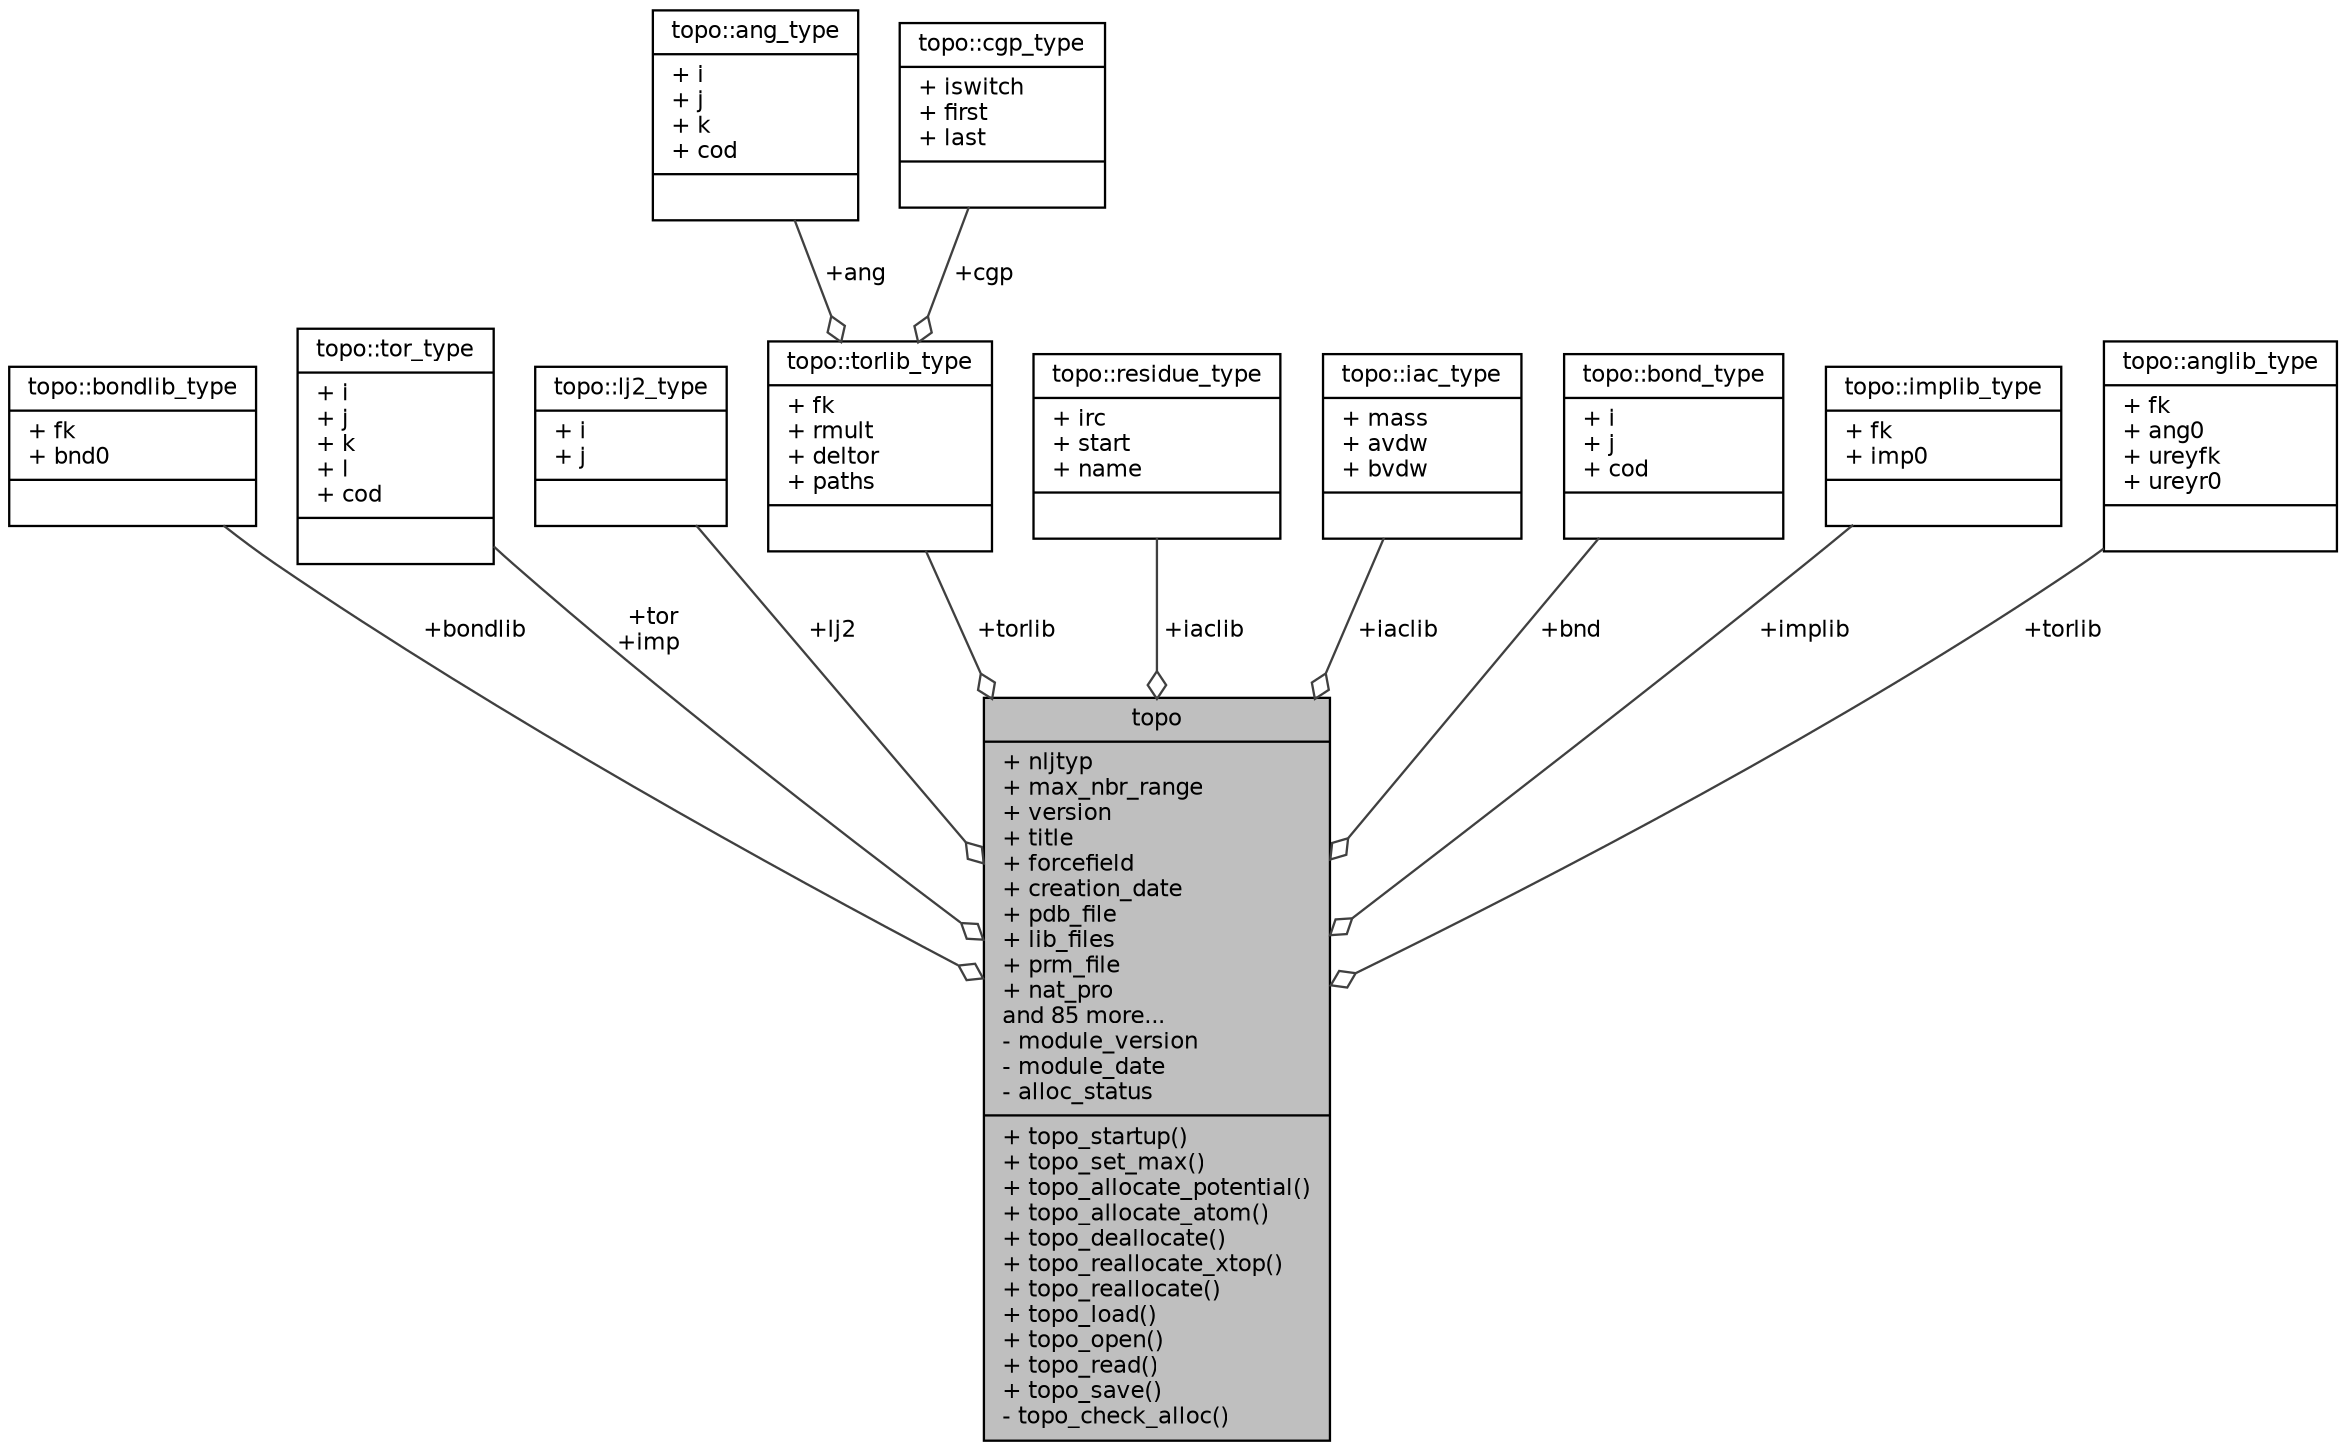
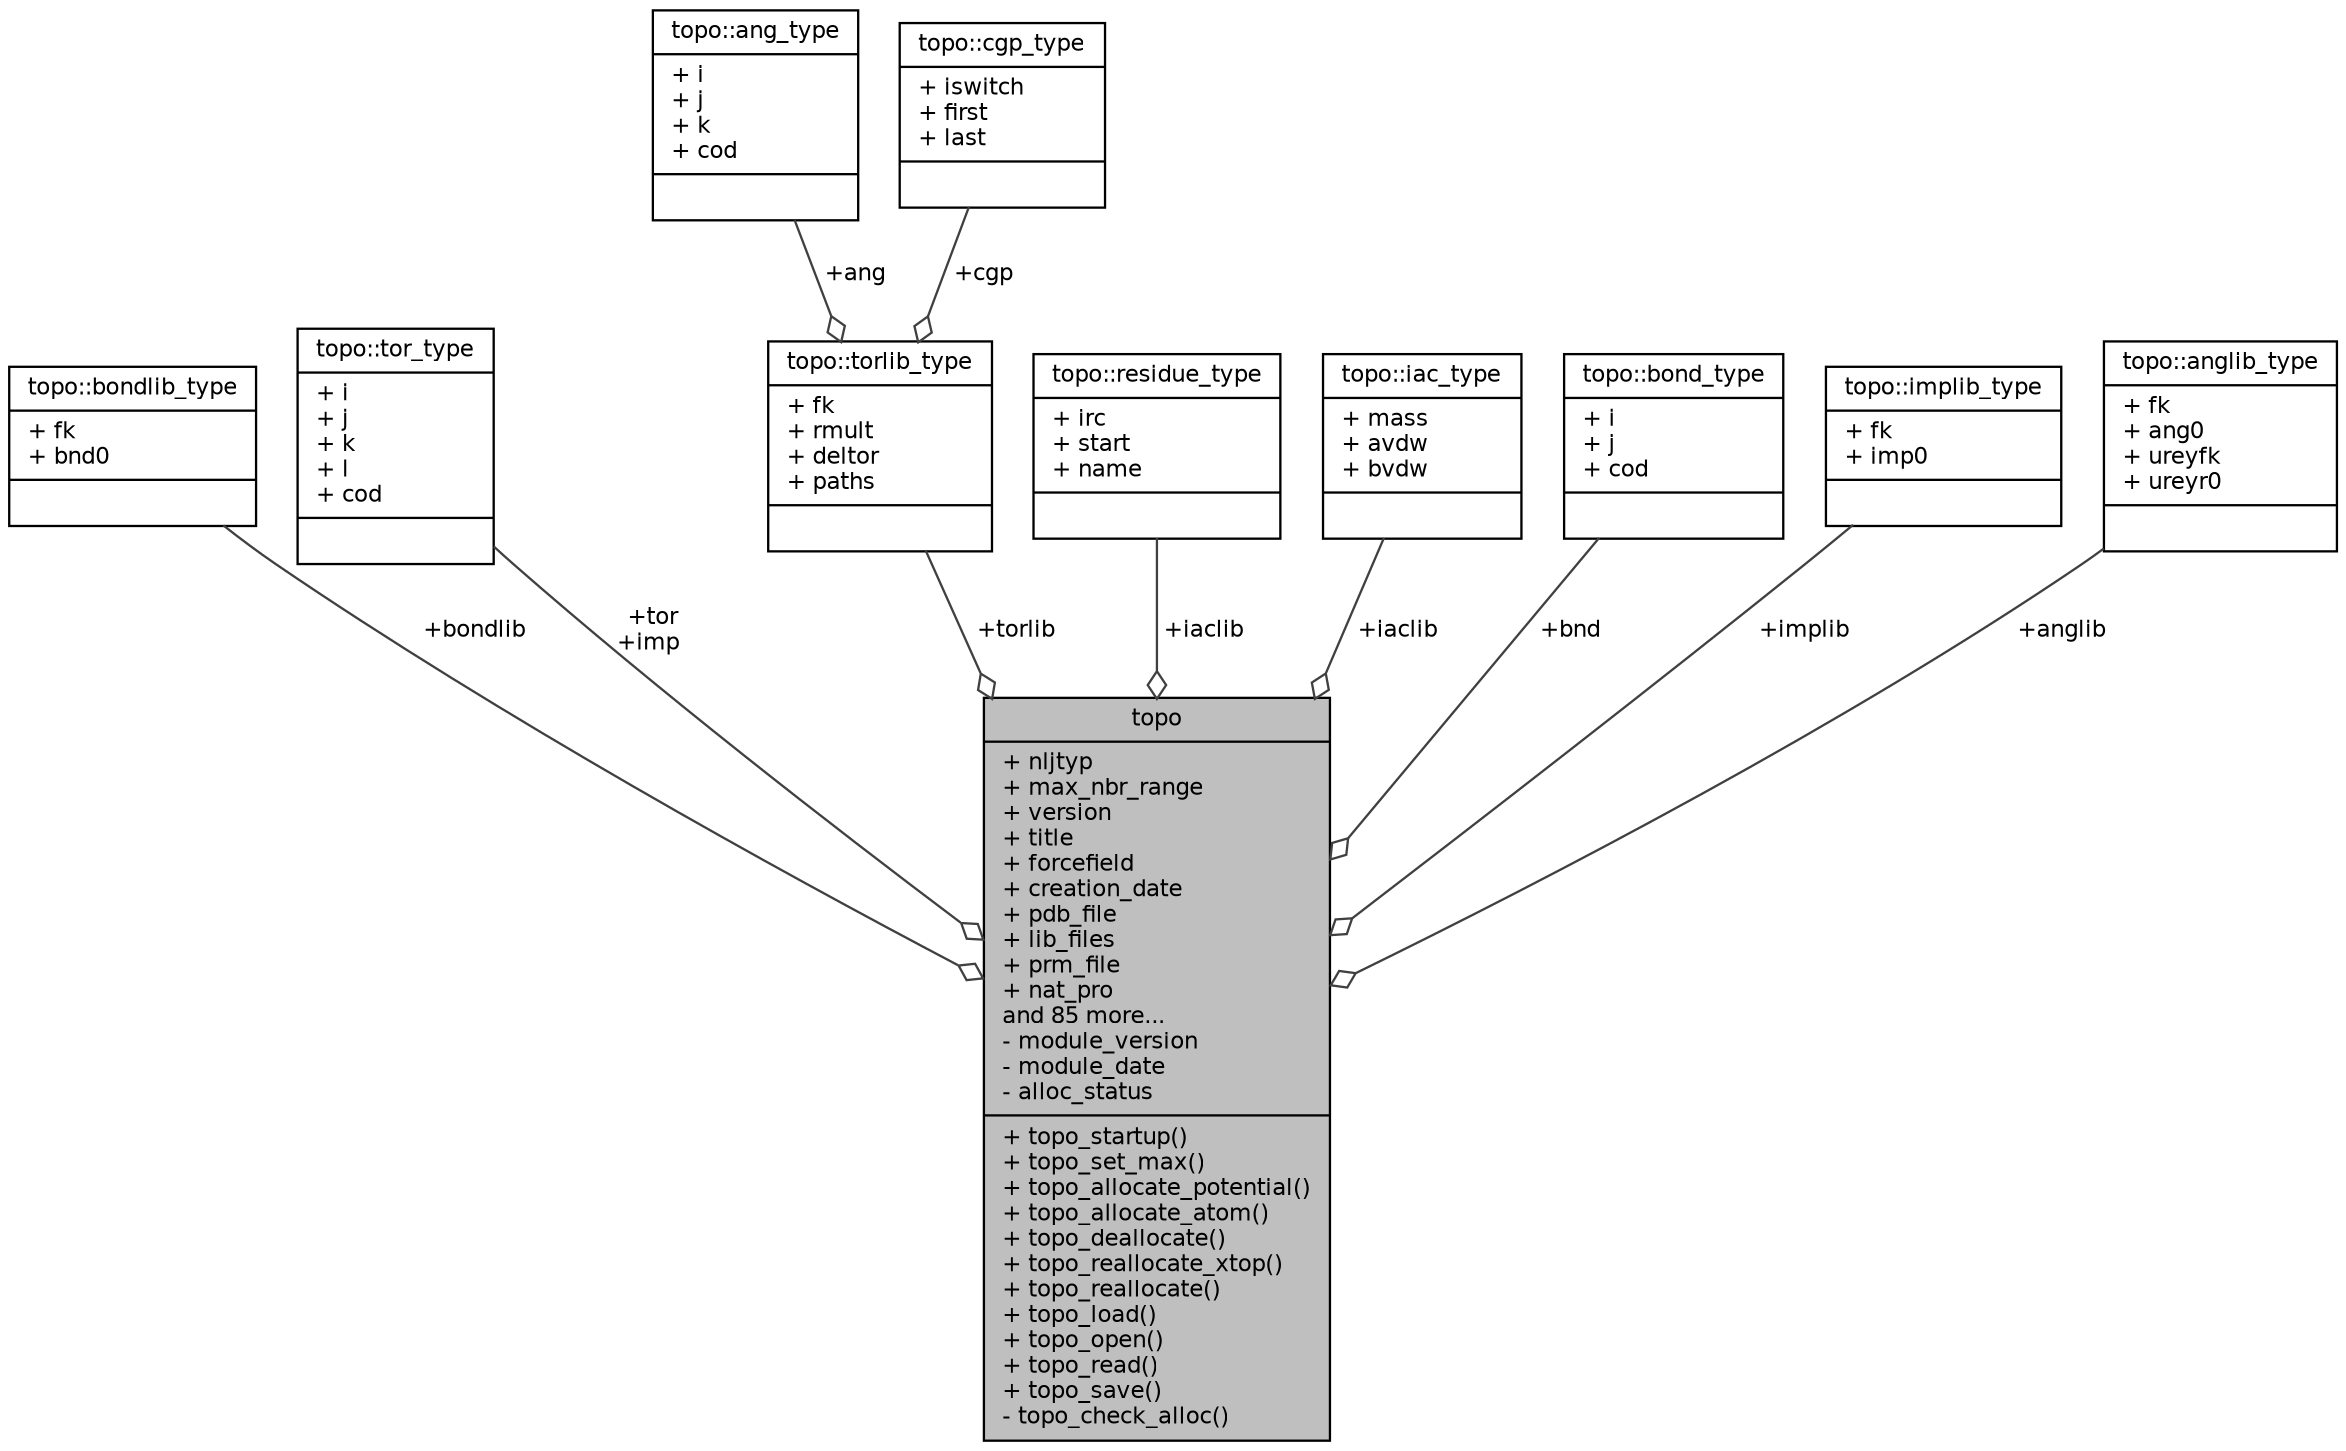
  digraph {
    node [color=black fillcolor=white fontname=Helvetica fontsize=10 shape=record style=filled]
    edge [arrowhead=odiamond color=grey25 fontname=Helvetica fontsize=10 labelfontname=Helvetica labelfontsize=10 style=solid]
    n1 [fillcolor=grey75 fontcolor=black height=0.2 label="{topo\n|+ nljtyp\l+ max_nbr_range\l+ version\l+ title\l+ forcefield\l+ creation_date\l+ pdb_file\l+ lib_files\l+ prm_file\l+ nat_pro\land 85 more...\l- module_version\l- module_date\l- alloc_status\l|+ topo_startup()\l+ topo_set_max()\l+ topo_allocate_potential()\l+ topo_allocate_atom()\l+ topo_deallocate()\l+ topo_reallocate_xtop()\l+ topo_reallocate()\l+ topo_load()\l+ topo_open()\l+ topo_read()\l+ topo_save()\l- topo_check_alloc()\l}" width=0.4]
    n2 [height=0.2 label="{topo::bondlib_type\n|+ fk\l+ bnd0\l|}" width=0.4]
    n3 [height=0.2 label="{topo::tor_type\n|+ i\l+ j\l+ k\l+ l\l+ cod\l|}" width=0.4]
-   n4 [height=0.2 label="{topo::lj2_type\n|+ i\l+ j\l|}" width=0.4]
    n5 [height=0.2 label="{topo::ang_type\n|+ i\l+ j\l+ k\l+ cod\l|}" width=0.4]
    n6 [height=0.2 label="{topo::torlib_type\n|+ fk\l+ rmult\l+ deltor\l+ paths\l|}" width=0.4]
    n7 [height=0.2 label="{topo::residue_type\n|+ irc\l+ start\l+ name\l|}" width=0.4]
    n8 [height=0.2 label="{topo::iac_type\n|+ mass\l+ avdw\l+ bvdw\l|}" width=0.4]
    n9 [height=0.2 label="{topo::bond_type\n|+ i\l+ j\l+ cod\l|}" width=0.4]
    n10 [height=0.2 label="{topo::cgp_type\n|+ iswitch\l+ first\l+ last\l|}" width=0.4]
    n11 [height=0.2 label="{topo::implib_type\n|+ fk\l+ imp0\l|}" width=0.4]
    n12 [height=0.2 label="{topo::anglib_type\n|+ fk\l+ ang0\l+ ureyfk\l+ ureyr0\l|}" width=0.4]
    n2 -> n1 [label=" +bondlib"]
    n3 -> n1 [label=" +tor\n+imp"]
-   n4 -> n1 [label=" +lj2"]
    n5 -> n6 [label=" +ang"]
    n6 -> n1 [label=" +torlib"]
    n7 -> n1 [label=" +iaclib"]
    n8 -> n1 [label=" +iaclib"]
    n9 -> n1 [label=" +bnd"]
    n10 -> n6 [label=" +cgp"]
    n11 -> n1 [label=" +implib"]
-   n12 -> n1 [label=" +torlib"]
+   n12 -> n1 [label=" +anglib"]
  }
